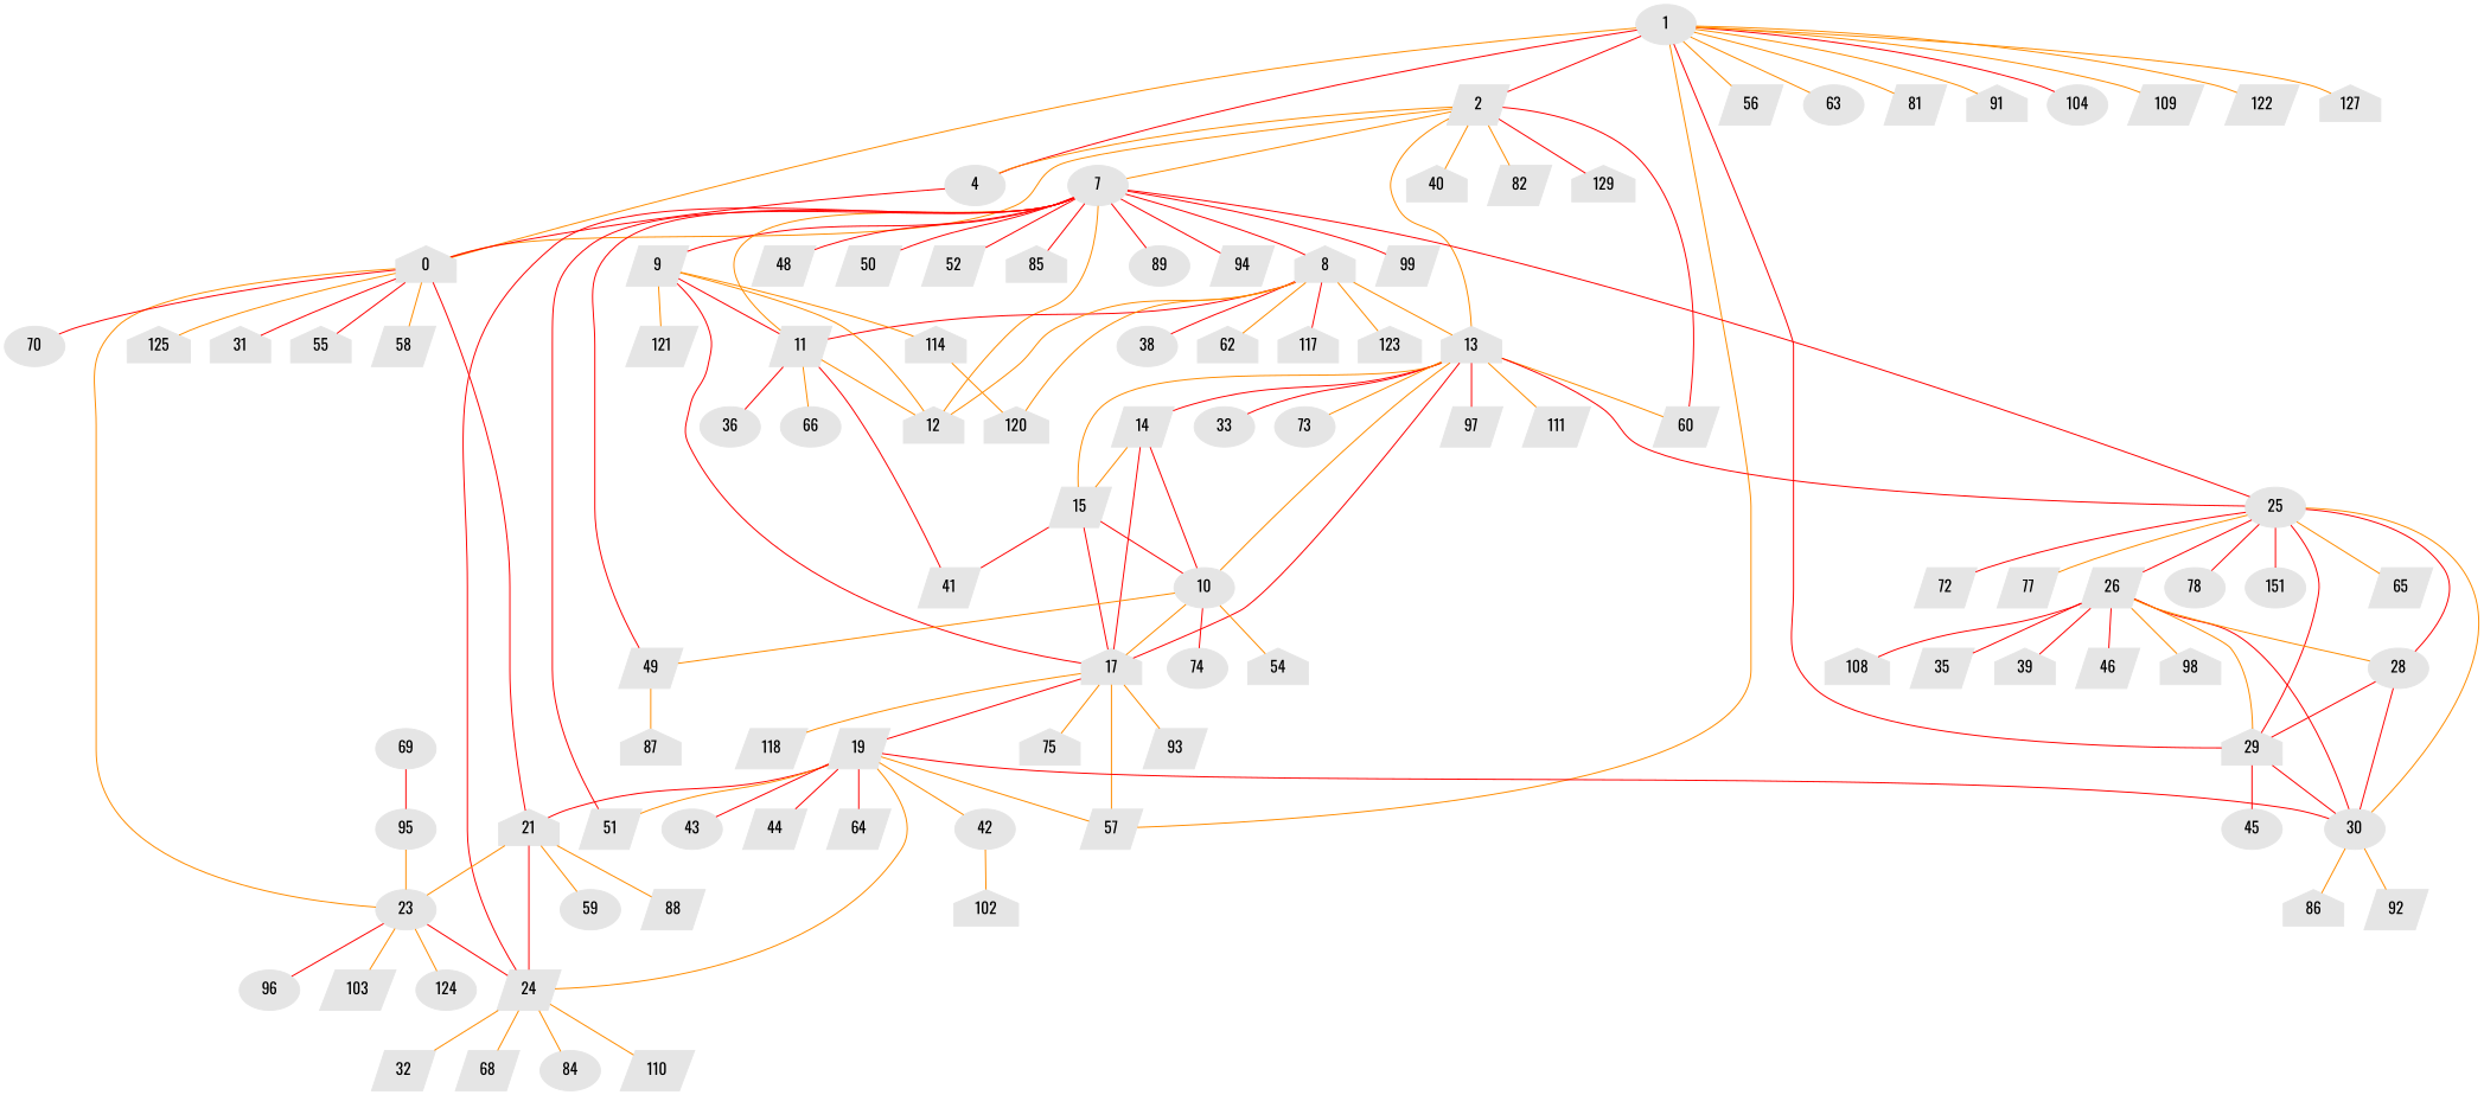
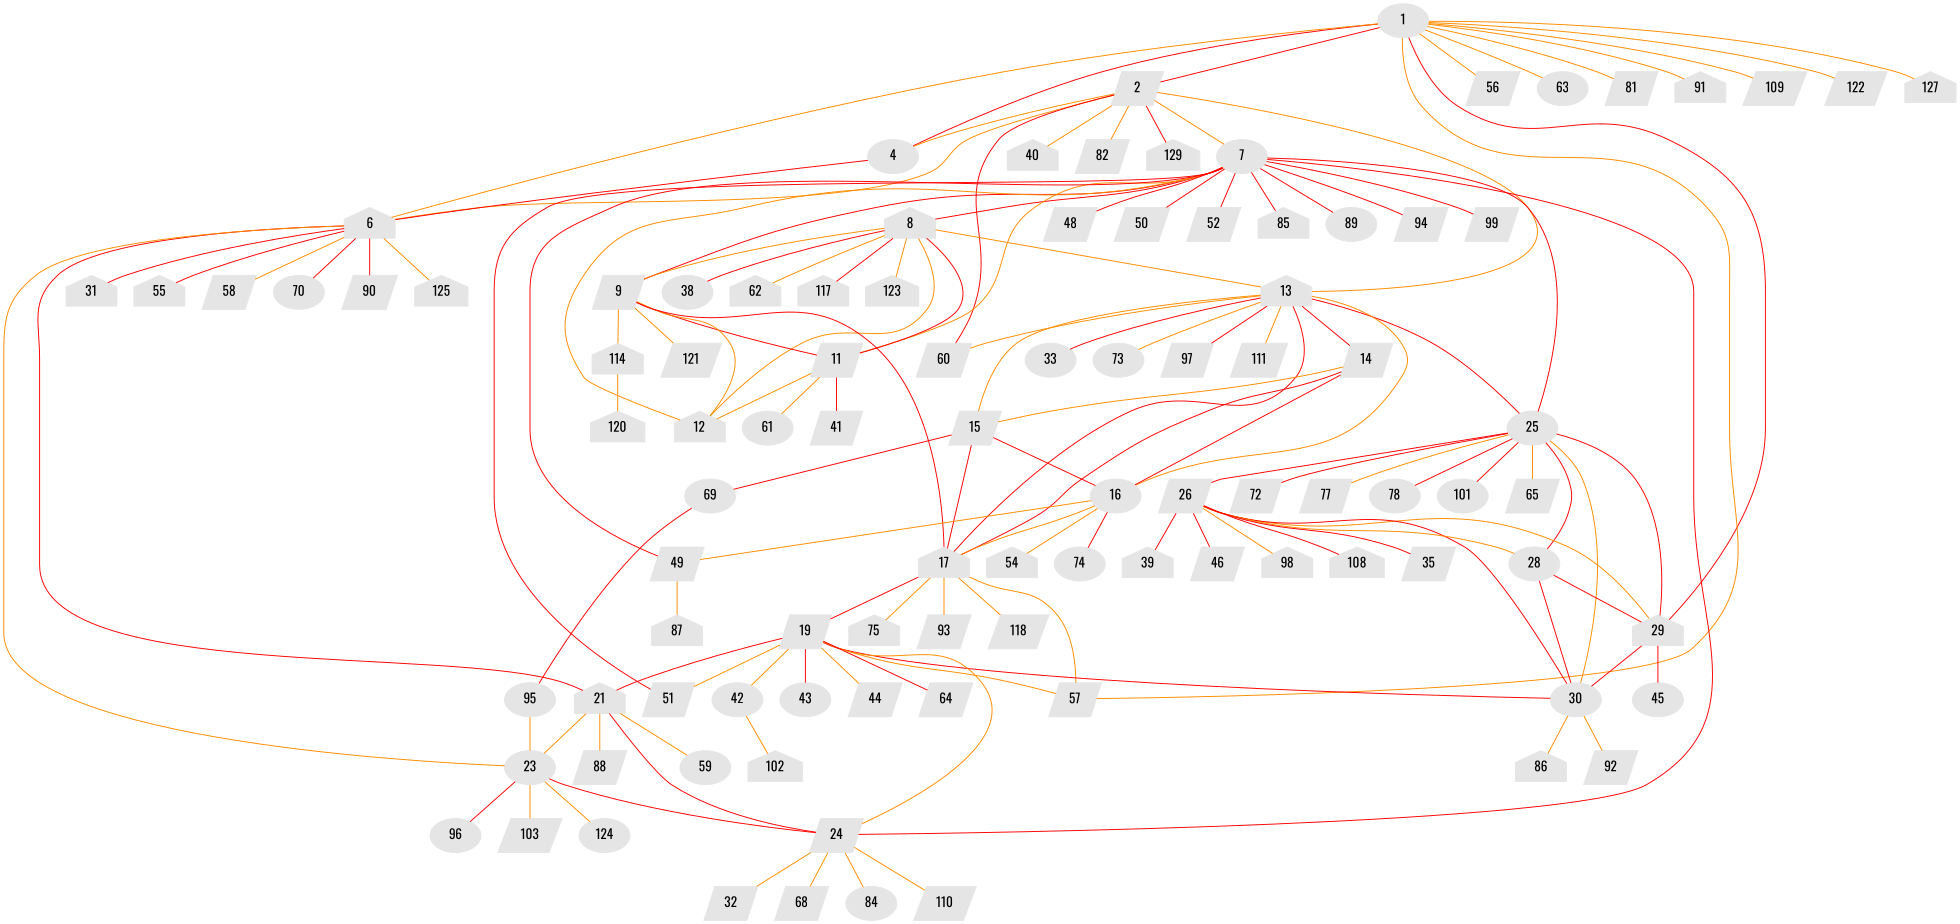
  graph {
    fontname=Oswald
    node [color=gray90 fontname=Oswald shape=parallelogram style=filled]
    edge [color=red fontname=Oswald]
    1 [shape=ellipse super="+3"]
    2 [super="+5"]
    4 [shape=ellipse super="+37"]
-   6 [shape=house super="+53" label=0]
+   6 [shape=house super="+53"]
    29 [shape=house super="+115"]
    56
    57 [super="+79"]
    63 [shape=ellipse]
    n9 [label=81]
    91 [shape=house]
-   104 [shape=ellipse]
    109
    122
    127 [shape=house]
    7 [shape=ellipse super="+10"]
    13 [shape=house super="+18"]
    40 [shape=house]
    60
    82
    129 [shape=house]
    21 [shape=house super="+22"]
    23 [shape=ellipse super="+106"]
    31 [shape=house]
    55 [shape=house]
    58
    70 [shape=ellipse super="+128"]
+   90
    125 [shape=house]
    30 [shape=ellipse]
    45 [shape=ellipse]
    8 [shape=house super="+100"]
    9 [super="+47"]
    11 [super="+105"]
    12 [shape=house]
    24 [super="+112"]
    25 [shape=ellipse super="+27"]
    48
    49 [super="+76"]
    50
    51
    52
    85 [shape=house]
    89 [shape=ellipse]
    94
    99
    17 [shape=house super="+67"]
    14
    15 [super="+34"]
-   16 [shape=ellipse label=10]
+   16 [shape=ellipse]
    33 [shape=ellipse]
    73 [shape=ellipse]
    97
    111
    59 [shape=ellipse]
    88
    96 [shape=ellipse super="+119"]
    103
    124 [shape=ellipse]
    38 [shape=ellipse]
    62 [shape=house super="+81"]
    117 [shape=house]
    123 [shape=house]
    114 [shape=house]
    121
-   36 [shape=ellipse]
    41
-   61 [shape=ellipse label=66]
+   61 [shape=ellipse]
    32
    68
    84 [shape=ellipse]
    110
    26 [super="+107"]
    28 [shape=ellipse super="+83"]
    72
    77
    78 [shape=ellipse]
-   101 [shape=ellipse label=151]
+   101 [shape=ellipse]
    65
    87 [shape=house]
    19 [super="+20"]
    75 [shape=house super="+80"]
    93
    118
    120 [shape=house]
    69 [shape=ellipse super="+113"]
    54 [shape=house]
    74 [shape=ellipse]
    95 [shape=ellipse]
    42 [shape=ellipse super="+126"]
    43 [shape=ellipse]
    44
    64 [super="+116"]
    86 [shape=house]
    92
    102 [shape=house]
    35
    39 [shape=house]
    46
    98 [shape=house]
    108 [shape=house]
    1 -- 2 [weight=4]
    1 -- 4 [weight=2]
    1 -- 6 [color=darkorange weight=2]
    1 -- 29
    1 -- 56 [color=darkorange]
    1 -- 57 [color=darkorange]
    1 -- 63 [color=darkorange]
    1 -- n9 [color=darkorange]
    1 -- 91 [color=darkorange]
-   1 -- 104
    1 -- 109 [color=darkorange]
    1 -- 122 [color=darkorange]
    1 -- 127 [color=darkorange]
    2 -- 4 [color=darkorange weight=2]
    2 -- 6 [color=darkorange weight=2]
    2 -- 7 [color=darkorange]
    2 -- 13 [color=darkorange]
    2 -- 40 [color=darkorange]
    2 -- 60
    2 -- 82 [color=darkorange]
    2 -- 129
    4 -- 6
    6 -- 21
    6 -- 23 [color=darkorange]
    6 -- 31
    6 -- 55
    6 -- 58 [color=darkorange]
    6 -- 70
+   6 -- 90
    6 -- 125 [color=darkorange]
    29 -- 30
    29 -- 45
    7 -- 8 [weight=2]
    7 -- 9 [weight=2]
    7 -- 11 [color=darkorange weight=2]
    7 -- 12 [color=darkorange weight=2]
    7 -- 24
    7 -- 25
    7 -- 48
    7 -- 49
    7 -- 50
    7 -- 51
    7 -- 52
    7 -- 85
    7 -- 89
    7 -- 94
    7 -- 99
    13 -- 60 [color=darkorange]
    13 -- 25
    13 -- 17 [weight=2]
    13 -- 14 [weight=2]
    13 -- 15 [color=darkorange weight=2]
    13 -- 16 [color=darkorange weight=2]
    13 -- 33
    13 -- 73 [color=darkorange]
    13 -- 97
    13 -- 111 [color=darkorange]
    21 -- 23 [color=darkorange weight=2]
    21 -- 24 [weight=2]
    21 -- 59 [color=darkorange]
    21 -- 88 [color=darkorange]
    23 -- 24
    23 -- 96
    23 -- 103 [color=darkorange]
    23 -- 124 [color=darkorange]
    30 -- 86 [color=darkorange]
    30 -- 92 [color=darkorange]
    8 -- 13 [color=darkorange]
-   8 -- 120 [color=darkorange]
+   8 -- 9 [color=darkorange]
    8 -- 11
    8 -- 12 [color=darkorange]
    8 -- 38
    8 -- 62 [color=darkorange]
    8 -- 117
    8 -- 123 [color=darkorange]
    9 -- 11
    9 -- 12 [color=darkorange]
    9 -- 17
    9 -- 114 [color=darkorange]
    9 -- 121 [color=darkorange]
    11 -- 12 [color=darkorange]
-   11 -- 36
    11 -- 41
    11 -- 61 [color=darkorange]
    24 -- 32 [color=darkorange]
    24 -- 68 [color=darkorange]
    24 -- 84 [color=darkorange]
    24 -- 110 [color=darkorange]
    25 -- 29 [weight=2]
    25 -- 30 [color=darkorange weight=2]
    25 -- 26 [weight=2]
    25 -- 28 [weight=2]
    25 -- 72
    25 -- 77 [color=darkorange]
    25 -- 78
    25 -- 101
    25 -- 65 [color=darkorange]
    49 -- 87 [color=darkorange]
    17 -- 57 [color=darkorange]
    17 -- 19
    17 -- 75 [color=darkorange]
    17 -- 93 [color=darkorange]
    17 -- 118 [color=darkorange]
    14 -- 17
    14 -- 15 [color=darkorange]
    14 -- 16
    15 -- 17
    15 -- 16
-   15 -- 41
+   15 -- 69
    16 -- 49 [color=darkorange]
    16 -- 17 [color=darkorange]
    16 -- 54 [color=darkorange]
    16 -- 74
    114 -- 120 [color=darkorange]
    26 -- 29 [color=darkorange]
    26 -- 30
    26 -- 28 [color=darkorange]
    26 -- 35
    26 -- 39
    26 -- 46
    26 -- 98 [color=darkorange]
    26 -- 108
    28 -- 29
    28 -- 30
    19 -- 57 [color=darkorange]
    19 -- 21 [weight=4]
    19 -- 30
    19 -- 24 [color=darkorange weight=2]
    19 -- 51 [color=darkorange]
    19 -- 42 [color=darkorange]
    19 -- 43
-   19 -- 44
+   19 -- 44 [color=darkorange]
    19 -- 64
    69 -- 95
    95 -- 23 [color=darkorange weight=2]
    42 -- 102 [color=darkorange]
  }
